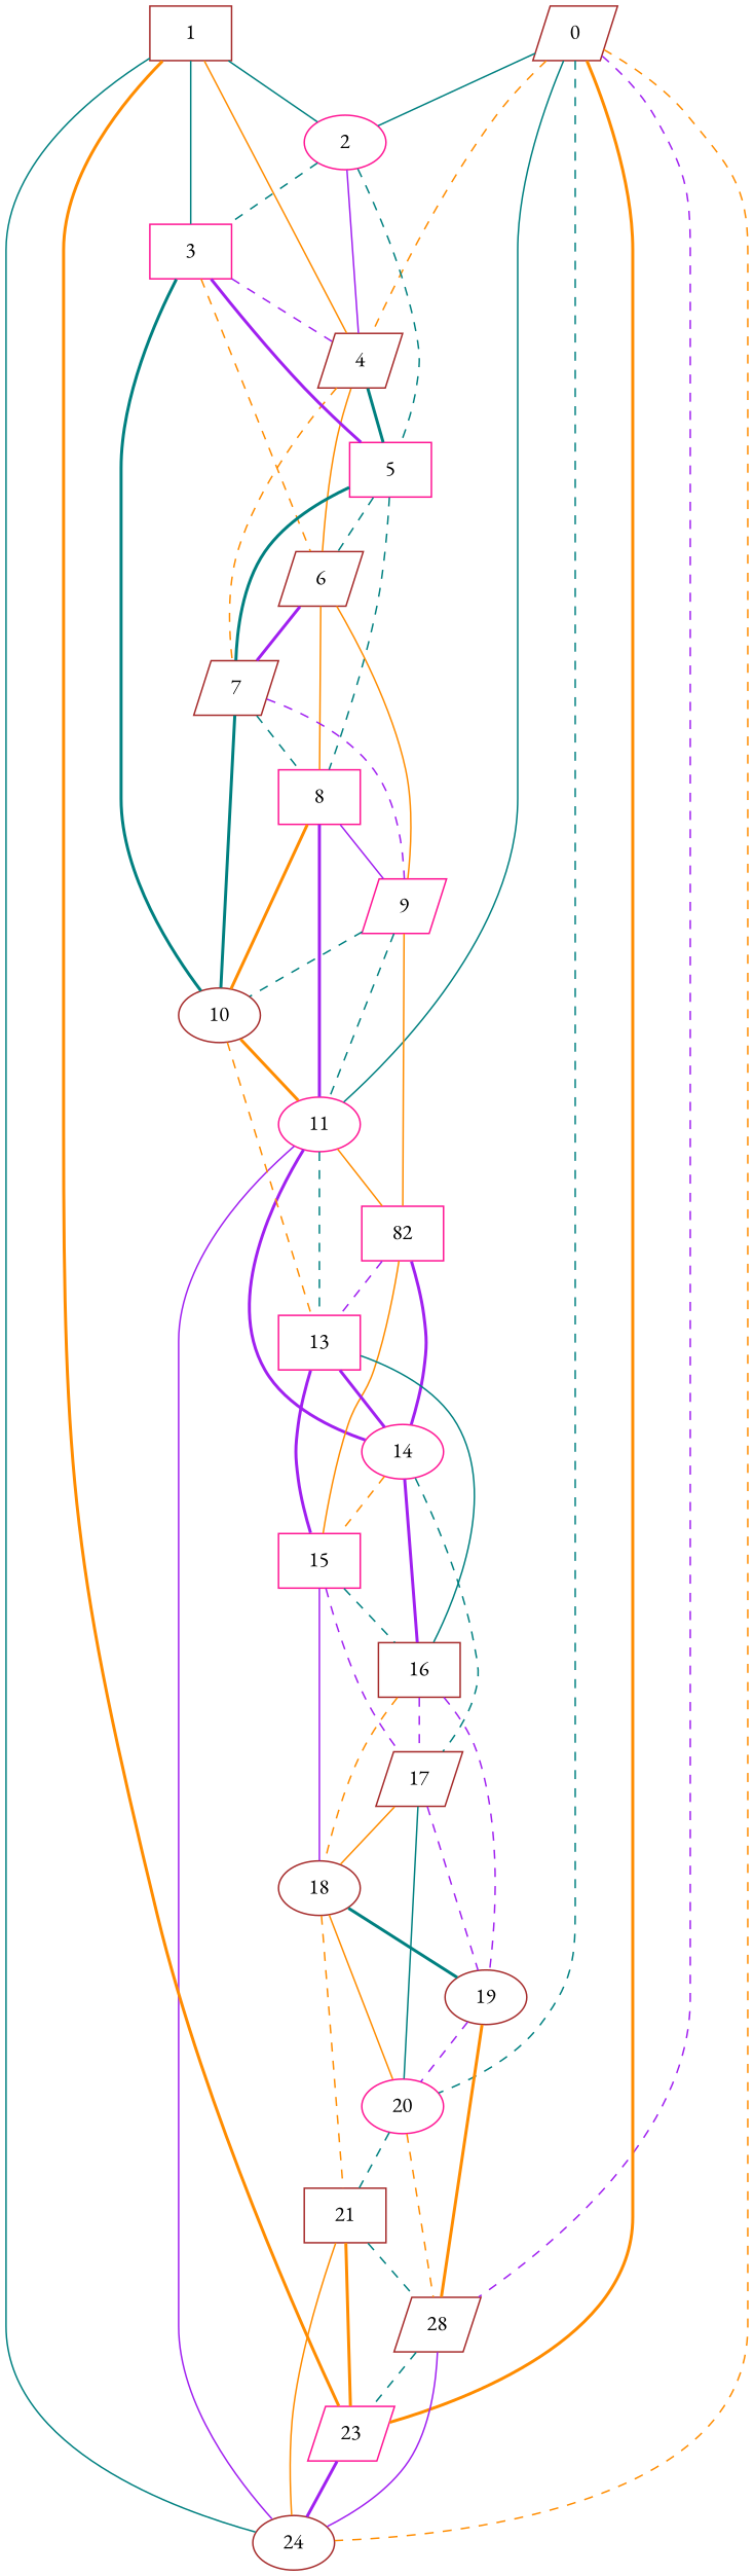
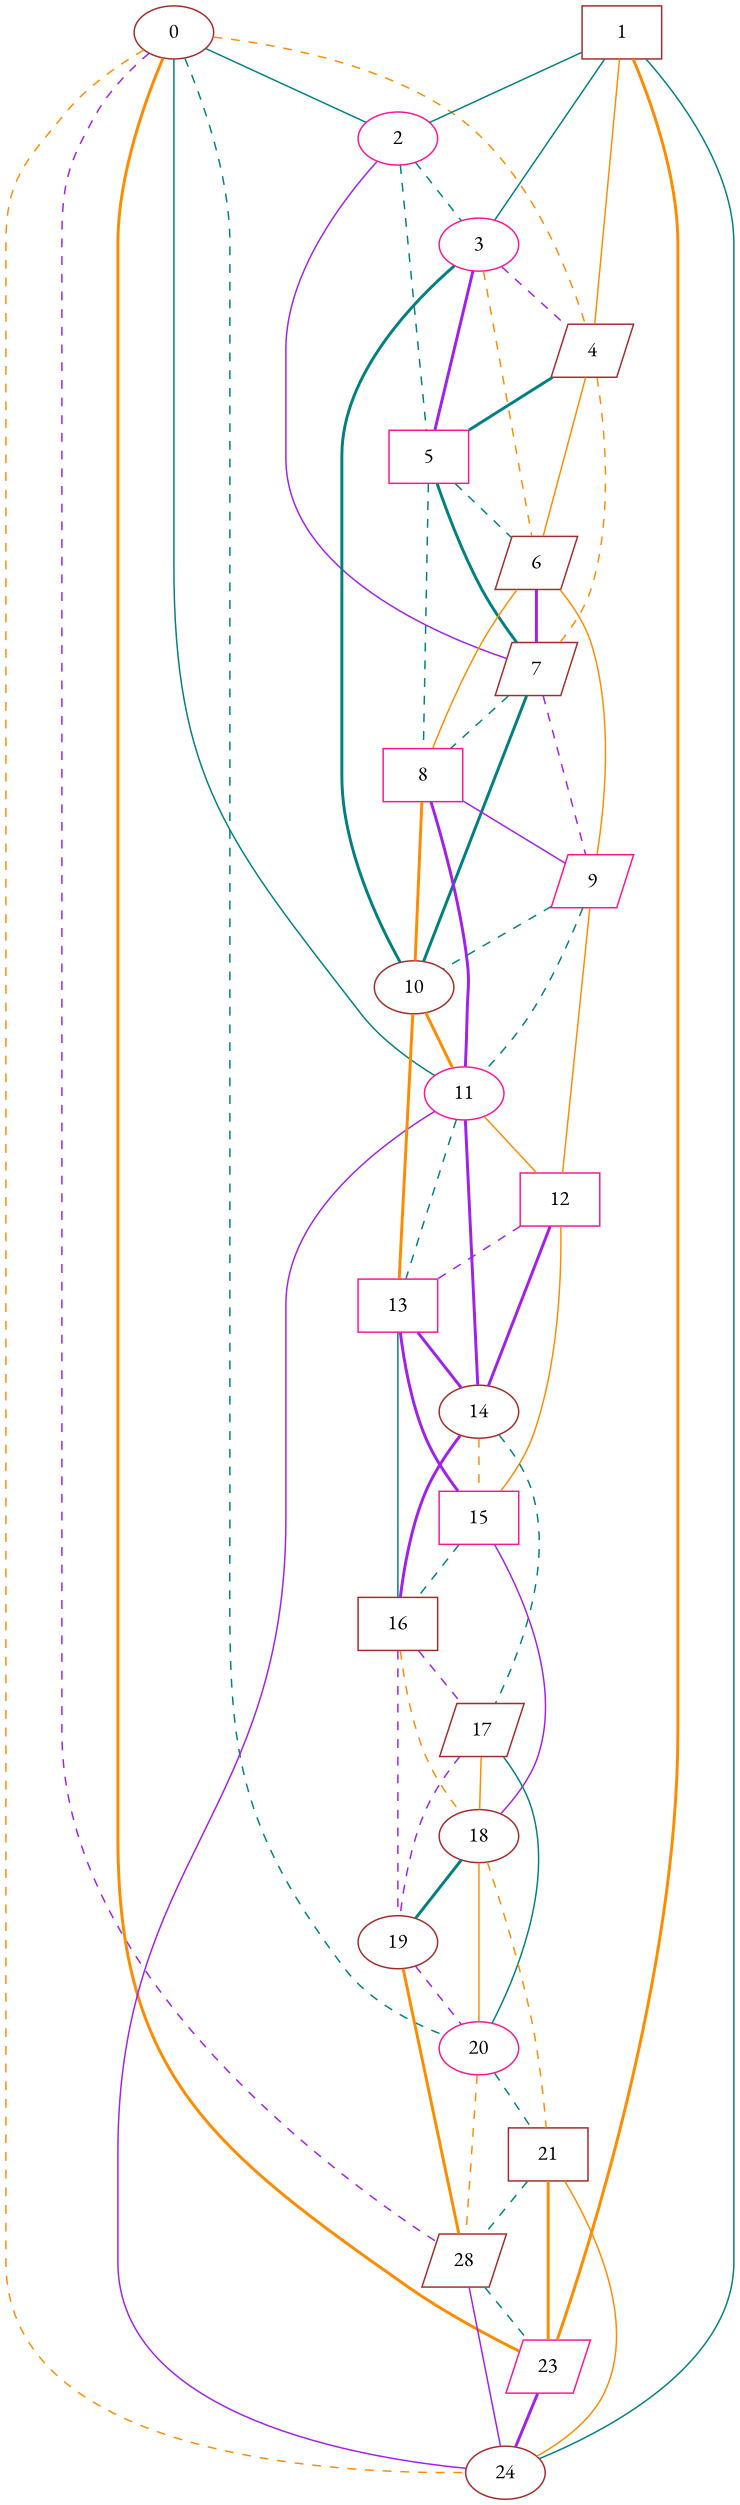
  strict graph {
    fontname="EB Garamond"
    node [color=brown fontname="EB Garamond" shape=box]
    edge [color=teal fontname="EB Garamond" is_available=True prob=1.0 style=dashed]
-   0 [shape=parallelogram]
+   0 [shape=ellipse]
    2 [color=deeppink shape=ellipse]
    11 [color=deeppink shape=ellipse]
    20 [color=deeppink shape=ellipse]
    n5 [label=28 shape=parallelogram]
    23 [color=deeppink shape=parallelogram]
    24 [shape=ellipse]
    4 [shape=parallelogram]
-   3 [color=deeppink]
+   3 [color=deeppink shape=ellipse]
    5 [color=deeppink]
    6 [shape=parallelogram]
    10 [shape=ellipse]
-   12 [color=deeppink label=82]
+   12 [color=deeppink]
    13 [color=deeppink]
-   14 [color=deeppink shape=ellipse]
+   14 [shape=ellipse]
    21
    1
    7 [shape=parallelogram]
    8 [color=deeppink]
    9 [color=deeppink shape=parallelogram]
    15 [color=deeppink]
    16
    17 [shape=parallelogram]
    18 [shape=ellipse]
    19 [shape=ellipse]
    0 -- 2 [prob=0.946441735688 style=solid]
    0 -- 11 [style=solid]
    0 -- 20 [prob=0.597167717831]
    0 -- n5 [color=purple prob=0.748870081307]
    0 -- 23 [color=darkorange style=bold]
    0 -- 24 [color=darkorange prob=0.758620575928]
    0 -- 4 [color=darkorange prob=0.0987979825352]
-   2 -- 4 [color=purple prob=0.415517383432 style=solid]
+   2 -- 7 [color=purple prob=0.415517383432 style=solid]
    2 -- 3 [prob=0.78889257624]
    2 -- 5
    11 -- 24 [color=purple prob=0.0489969477659 style=solid]
    11 -- 12 [color=darkorange prob=0.479335219309 style=solid]
    11 -- 13
    11 -- 14 [color=purple style=bold]
    20 -- n5 [color=darkorange prob=0.517248839902]
    20 -- 21 [prob=0.424724896224]
    n5 -- 23 [prob=0.66390499692]
    n5 -- 24 [color=purple prob=0.0582025729989 style=solid]
    23 -- 24 [color=purple prob=0.0658976170558 style=bold]
    4 -- 5 [prob=0.0670322055385 style=bold]
    4 -- 6 [color=darkorange prob=0.835559464068 style=solid]
    4 -- 7 [color=darkorange prob=0.852360765293]
    3 -- 4 [color=purple prob=0.301552711373]
    3 -- 5 [color=purple prob=0.902102355737 style=bold]
    3 -- 6 [color=darkorange]
    3 -- 10 [prob=0.924339859747 style=bold]
    5 -- 6 [prob=0.424654452244]
    5 -- 7 [prob=0.774123845264 style=bold]
    5 -- 8 [prob=0.548045113028]
    6 -- 7 [color=purple prob=0.917388144207 style=bold]
    6 -- 8 [color=darkorange style=solid]
    6 -- 9 [color=darkorange prob=0.989218247642 style=solid]
    10 -- 11 [color=darkorange prob=0.62189319183 style=bold]
-   10 -- 13 [color=darkorange prob=0.16351285152]
+   10 -- 13 [color=darkorange prob=0.16351285152 style=bold]
    12 -- 13 [color=purple prob=0.655672791378]
    12 -- 14 [color=purple prob=0.0640022209448 style=bold]
    12 -- 15 [color=darkorange prob=0.103460511031 style=solid]
    13 -- 14 [color=purple prob=0.709094971651 style=bold]
    13 -- 15 [color=purple style=bold]
    13 -- 16 [prob=0.928597293825 style=solid]
    14 -- 15 [color=darkorange prob=0.988998081688]
    14 -- 16 [color=purple style=bold]
    14 -- 17 [prob=0.563531892256]
    21 -- n5 [prob=0.379893555787]
    21 -- 23 [color=darkorange prob=0.944446691274 style=bold]
    21 -- 24 [color=darkorange prob=0.328646124166 style=solid]
    1 -- 2 [prob=0.286114453001 style=solid]
    1 -- 23 [color=darkorange prob=0.708214969245 style=bold]
    1 -- 24 [style=solid]
    1 -- 4 [color=darkorange prob=0.0815012137626 style=solid]
    1 -- 3 [prob=0.658913781655 style=solid]
    7 -- 10 [prob=0.278826365973 style=bold]
    7 -- 8 [prob=0.441238664533]
    7 -- 9 [color=purple prob=0.0724682371607]
    8 -- 11 [color=purple prob=0.968866216282 style=bold]
    8 -- 10 [color=darkorange prob=0.670188626775 style=bold]
    8 -- 9 [color=purple prob=0.699303908498 style=solid]
    9 -- 11
    9 -- 10 [prob=0.348625657056]
    9 -- 12 [color=darkorange prob=0.928754097124 style=solid]
    15 -- 16 [prob=0.495583508155]
-   15 -- 17 [color=purple prob=0.967633739439]
    15 -- 18 [color=purple style=solid]
    16 -- 17 [color=purple prob=0.0248797776343]
    16 -- 18 [color=darkorange prob=0.824998591982]
    16 -- 19 [color=purple prob=0.964520872703]
    17 -- 20 [prob=0.507143821458 style=solid]
    17 -- 18 [color=darkorange prob=0.901855665417 style=solid]
    17 -- 19 [color=purple prob=0.36410565935]
    18 -- 20 [color=darkorange prob=0.125488023764 style=solid]
    18 -- 21 [color=darkorange prob=0.633104151979]
    18 -- 19 [style=bold]
    19 -- 20 [color=purple]
    19 -- n5 [color=darkorange prob=0.931462520357 style=bold]
  }
